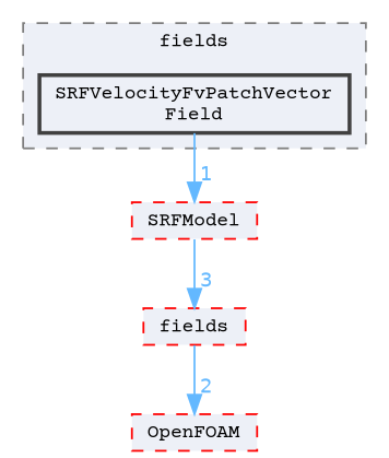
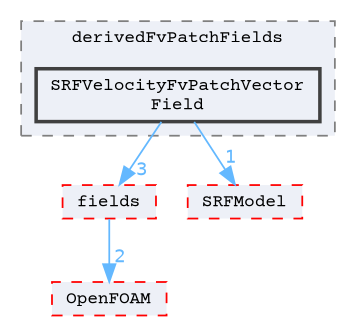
  digraph {
    compound=true
    fontname="Courier Prime"
    node [color=red fillcolor="#edf0f7" fontname="Courier Prime" fontsize=10 shape=box style="filled,dashed"]
    edge [color=steelblue1 fontcolor=steelblue1 fontname="Courier Prime" fontsize=10 labeldistance=1.5 labelfontname=Helvetica labelfontsize=10]
    n1 [color=grey25 height=0.2 label="SRFVelocityFvPatchVector\lField" style="filled,bold" width=0.4]
    n2 [height=0.2 label=fields width=0.4]
    n3 [height=0.2 label=SRFModel width=0.4]
    n4 [height=0.2 label=OpenFOAM width=0.4]
    subgraph cluster_1 {
      bgcolor="#edf0f7"
      fontsize=10
-     label=fields
+     label=derivedFvPatchFields
      pencolor=grey50
      style="filled,dashed"
      n1
    }
-   n3 -> n2 [headlabel=3]
+   n1 -> n2 [headlabel=3]
    n1 -> n3 [headlabel=1]
    n2 -> n4 [headlabel=2]
  }
